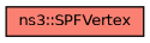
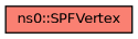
  digraph {
    rankdir=LR
-   n1 [color=black fillcolor=salmon fontname=Helvetica fontsize=10 height=0.2 label="ns3::SPFVertex" shape=record style=filled width=0.4]
+   n1 [color=black fillcolor=salmon fontname=Helvetica fontsize=10 height=0.2 label="ns0::SPFVertex" shape=record style=filled width=0.4]
  }
